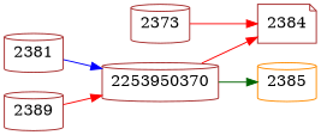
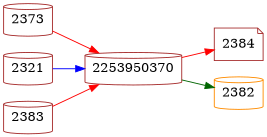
  strict digraph {
    rankdir=LR
    node [color=brown shape=cylinder]
    edge [color=red]
    2384 [shape=note]
    2253950370
-   2385 [color=darkorange]
+   2385 [color=darkorange label=2382]
    2373
-   2381
-   2383 [label=2389]
+   2381 [label=2321]
+   2383
    2253950370 -> 2384
    2253950370 -> 2385 [color=darkgreen]
-   2373 -> 2384
+   2373 -> 2253950370
    2381 -> 2253950370 [color=blue]
    2383 -> 2253950370
  }
